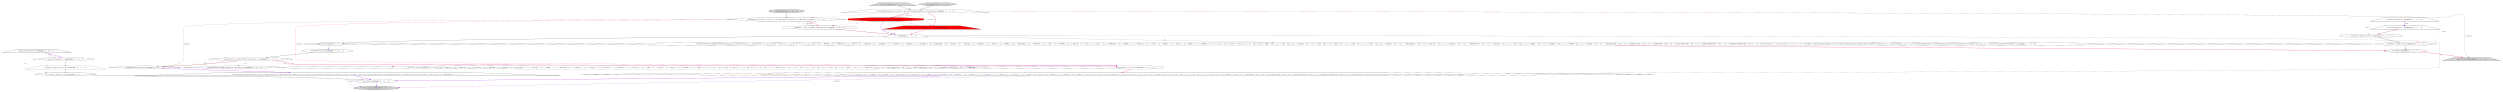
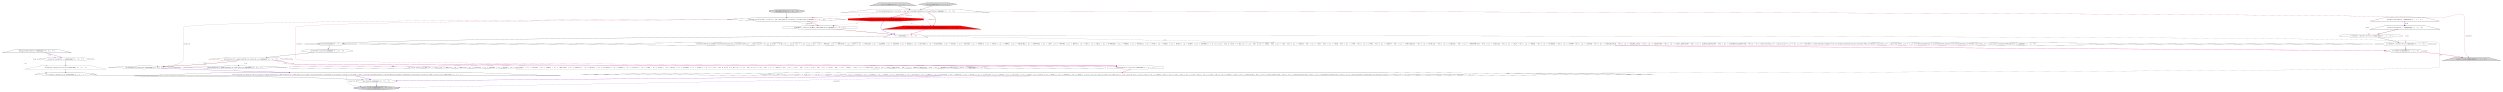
  digraph {
    fontname="Source Code Pro"
    node [fillcolor=white fontname="Source Code Pro" shape=trapezium style=filled]
    edge [arrowhead=tee color=gray40 fontname="Source Code Pro" style=bold]
    n1 [label="_errHandler.recover(this,re)@@@52@@@['1', '1', '0']" shape=hexagon]
    n2 [label="{exitRule()}@@@54@@@['1', '1', '0']" shape=hexagon]
    n3 [fillcolor=lightgray label="return _localctx@@@57@@@['1', '1', '0']"]
    n4 [label="FunctionTemplateContext _localctx = new FunctionTemplateContext(_ctx,getState())@@@3@@@['1', '1', '0']"]
    n5 [fillcolor=red label="enterRule(_localctx,74,RULE_functionTemplate)@@@4@@@['0', '1', '0']"]
    n6 [label="TableIdentifierContext _localctx = new TableIdentifierContext(_ctx,getState())@@@3@@@['0', '0', '1']" shape=hexagon]
    n7 [fillcolor=red label="enterRule(_localctx,72,RULE_functionTemplate)@@@4@@@['1', '0', '0']" shape=octagon]
    n8 [label="int _la@@@5@@@['1', '1', '1']"]
    n9 [label="enterOuterAlt(_localctx,1)@@@10@@@['0', '0', '1']" shape=octagon]
    n10 [label="enterRule(_localctx,88,RULE_tableIdentifier)@@@4@@@['0', '0', '1']" shape=octagon]
    n11 [label="enterOuterAlt(_localctx,2)@@@26@@@['0', '0', '1']" shape=diamond]
    n12 [label="_errHandler.sync(this)@@@8@@@['0', '0', '1']" shape=octagon]
    n13 [label="getInterpreter().adaptivePredict(_input,91,_ctx)@@@9@@@['0', '0', '1']" shape=hexagon]
    n14 [label="getInterpreter().adaptivePredict(_input,90,_ctx)@@@30@@@['0', '0', '1']" shape=diamond]
    n15 [label="(((_la) & ~0x3f) == 0 && ((1L << _la) & ((1L << ANALYZE) | (1L << ANALYZED) | (1L << CATALOGS) | (1L << COLUMNS) | (1L << DEBUG) | (1L << EXECUTABLE) | (1L << EXPLAIN) | (1L << FORMAT) | (1L << FUNCTIONS) | (1L << GRAPHVIZ) | (1L << MAPPED) | (1L << OPTIMIZED) | (1L << PARSED) | (1L << PHYSICAL) | (1L << PLAN) | (1L << RLIKE) | (1L << QUERY) | (1L << SCHEMAS) | (1L << SHOW))) != 0) || ((((_la - 64)) & ~0x3f) == 0 && ((1L << (_la - 64)) & ((1L << (SYS - 64)) | (1L << (TABLES - 64)) | (1L << (TEXT - 64)) | (1L << (TYPE - 64)) | (1L << (TYPES - 64)) | (1L << (VERIFY - 64)) | (1L << (IDENTIFIER - 64)) | (1L << (DIGIT_IDENTIFIER - 64)) | (1L << (QUOTED_IDENTIFIER - 64)) | (1L << (BACKQUOTED_IDENTIFIER - 64)))) != 0)@@@14@@@['0', '0', '1']" shape=octagon]
    n16 [label="_localctx.exception = re@@@50@@@['1', '1', '0']"]
    n17 [label="_errHandler.reportError(this,re)@@@51@@@['1', '1', '0']" shape=octagon]
    n18 [label="{setState(630)functionName()setState(631)match(T__0)setState(643)_la = _input.LA(1)if ((((_la) & ~0x3f) == 0 && ((1L << _la) & ((1L << T__0) | (1L << ALL) | (1L << ANALYZE) | (1L << ANALYZED) | (1L << CAST) | (1L << CATALOGS) | (1L << COLUMNS) | (1L << CONVERT) | (1L << DEBUG) | (1L << DISTINCT) | (1L << EXECUTABLE) | (1L << EXISTS) | (1L << EXPLAIN) | (1L << EXTRACT) | (1L << FALSE) | (1L << FORMAT) | (1L << FUNCTIONS) | (1L << GRAPHVIZ) | (1L << LEFT) | (1L << MAPPED) | (1L << MATCH) | (1L << NOT) | (1L << NULL) | (1L << OPTIMIZED) | (1L << PARSED) | (1L << PHYSICAL) | (1L << PLAN) | (1L << RIGHT) | (1L << RLIKE) | (1L << QUERY) | (1L << SCHEMAS))) != 0) || ((((_la - 64)) & ~0x3f) == 0 && ((1L << (_la - 64)) & ((1L << (SHOW - 64)) | (1L << (SYS - 64)) | (1L << (TABLES - 64)) | (1L << (TEXT - 64)) | (1L << (TRUE - 64)) | (1L << (TYPE - 64)) | (1L << (TYPES - 64)) | (1L << (VERIFY - 64)) | (1L << (FUNCTION_ESC - 64)) | (1L << (DATE_ESC - 64)) | (1L << (TIME_ESC - 64)) | (1L << (TIMESTAMP_ESC - 64)) | (1L << (GUID_ESC - 64)) | (1L << (PLUS - 64)) | (1L << (MINUS - 64)) | (1L << (ASTERISK - 64)) | (1L << (PARAM - 64)) | (1L << (STRING - 64)) | (1L << (INTEGER_VALUE - 64)) | (1L << (DECIMAL_VALUE - 64)) | (1L << (IDENTIFIER - 64)) | (1L << (DIGIT_IDENTIFIER - 64)) | (1L << (QUOTED_IDENTIFIER - 64)) | (1L << (BACKQUOTED_IDENTIFIER - 64)))) != 0)) {{setState(633)_la = _input.LA(1)if (_la == ALL || _la == DISTINCT) {{setState(632)setQuantifier()}}setState(635)expression()setState(640)_errHandler.sync(this)_la = _input.LA(1)while (_la == T__2) {{{setState(636)match(T__2)setState(637)expression()}}setState(642)_errHandler.sync(this)_la = _input.LA(1)}}}setState(645)match(T__1)}@@@8@@@['1', '1', '0']" shape=hexagon]
    n19 [label="{setState(688)_la = _input.LA(1)if ((((_la) & ~0x3f) == 0 && ((1L << _la) & ((1L << ANALYZE) | (1L << ANALYZED) | (1L << CATALOGS) | (1L << COLUMNS) | (1L << DEBUG) | (1L << EXECUTABLE) | (1L << EXPLAIN) | (1L << FORMAT) | (1L << FUNCTIONS) | (1L << GRAPHVIZ) | (1L << MAPPED) | (1L << OPTIMIZED) | (1L << PARSED) | (1L << PHYSICAL) | (1L << PLAN) | (1L << RLIKE) | (1L << QUERY) | (1L << SCHEMAS) | (1L << SHOW))) != 0) || ((((_la - 64)) & ~0x3f) == 0 && ((1L << (_la - 64)) & ((1L << (SYS - 64)) | (1L << (TABLES - 64)) | (1L << (TEXT - 64)) | (1L << (TYPE - 64)) | (1L << (TYPES - 64)) | (1L << (VERIFY - 64)) | (1L << (IDENTIFIER - 64)) | (1L << (DIGIT_IDENTIFIER - 64)) | (1L << (QUOTED_IDENTIFIER - 64)) | (1L << (BACKQUOTED_IDENTIFIER - 64)))) != 0)) {{setState(685)((TableIdentifierContext)_localctx).catalog = identifier()setState(686)match(T__3)}}setState(690)match(TABLE_IDENTIFIER)}@@@11@@@['0', '0', '1']" shape=hexagon]
    n20 [label="setState(697)@@@7@@@['0', '0', '1']" shape=diamond]
    n21 [label="_errHandler.reportError(this,re)@@@47@@@['0', '0', '1']"]
    n22 [label="_errHandler.recover(this,re)@@@48@@@['0', '0', '1']" shape=hexagon]
    n23 [label="{exitRule()}@@@50@@@['0', '0', '1']" shape=octagon]
    n24 [fillcolor=lightgray label="return _localctx@@@53@@@['0', '0', '1']" shape=octagon]
    n25 [label="{setState(694)_errHandler.sync(this)switch (getInterpreter().adaptivePredict(_input,90,_ctx)) {case 1:{setState(691)((TableIdentifierContext)_localctx).catalog = identifier()setState(692)match(T__3)}breaksetState(696)((TableIdentifierContext)_localctx).name = identifier()}@@@27@@@['0', '0', '1']"]
    n26 [fillcolor=lightgray label="tableIdentifier['0', '0', '1']" shape=octagon]
    n27 [label="RecognitionException re@@@45@@@['0', '0', '1']"]
    n28 [label="_localctx.exception = re@@@46@@@['0', '0', '1']" shape=hexagon]
    n29 [fillcolor=lightgray label="functionTemplate['0', '1', '0']"]
    n30 [label="RecognitionException re@@@49@@@['1', '1', '0']"]
    n31 [fillcolor=lightgray label="functionTemplate['1', '0', '0']" shape=hexagon]
    n1 -> n2 [color=brown]
    n2 -> n3 [arrowhead=box color=deeppink]
    n4 -> n3 [arrowhead=dot color=brown label=_localctx style=solid]
    n4 -> n5 [arrowhead=box color=deeppink label=_localctx style=solid]
    n4 -> n5 [color=brown]
    n4 -> n6 [arrowhead=dot color=deeppink label=0 style=dashed]
    n4 -> n7 [arrowhead=box color=brown]
    n4 -> n7 [color=deeppink label=_localctx style=solid]
    n5 -> n8 [color=deeppink]
    n6 -> n9 [arrowhead=box color=deeppink label=_localctx style=solid]
    n6 -> n10 [label=_localctx style=solid]
    n6 -> n10 [arrowhead=dot color=deeppink]
    n6 -> n11 [arrowhead=dot label=_localctx style=solid]
    n7 -> n5 [color=deeppink label=0 style=dashed]
    n7 -> n8 [arrowhead=box color=purple]
    n7 -> n10 [arrowhead=box color=brown label=0 style=dashed]
    n8 -> n18 [label=_la style=solid]
    n8 -> n19 [arrowhead=dot label=_la style=solid]
    n8 -> n20
    n9 -> n19 [color=deeppink]
    n10 -> n8 [color=brown]
    n11 -> n25 [arrowhead=box color=purple]
    n12 -> n13
    n13 -> n9 [arrowhead=dot color=purple label=true style=dotted]
    n13 -> n9 [color=deeppink]
    n13 -> n11 [color=brown]
    n13 -> n11 [arrowhead=dot color=brown label=true style=dotted]
    n13 -> n14 [arrowhead=box label=true style=dotted]
    n13 -> n15 [arrowhead=box color=brown label=true style=dotted]
    n16 -> n17 [arrowhead=dot color=brown]
    n17 -> n1 [arrowhead=dot]
    n18 -> n2 [arrowhead=box color=deeppink]
    n19 -> n23 [color=purple]
    n19 -> n24 [arrowhead=dot color=purple label=_localctx style=solid]
    n20 -> n12 [arrowhead=dot color=purple]
    n21 -> n22
    n22 -> n23
    n23 -> n24 [arrowhead=dot color=purple]
    n25 -> n23 [arrowhead=box color=purple]
    n25 -> n24 [arrowhead=dot color=purple label=_localctx style=solid]
    n26 -> n6 [color=brown]
    n27 -> n21 [label=true style=dotted]
    n27 -> n22 [arrowhead=box label=true style=dotted]
    n27 -> n28 [arrowhead=dot label=true style=dotted]
    n27 -> n28 [color=purple]
    n28 -> n21
    n29 -> n4 [arrowhead=box]
-   n30 -> n1 [arrowhead=dot color=deeppink label=true style=dotted]
+   n16 -> n1 [arrowhead=dot color=deeppink label=true style=dotted]
    n30 -> n16 [color=purple label=true style=dotted]
    n30 -> n16 [arrowhead=box color=purple]
    n30 -> n17 [color=brown label=true style=dotted]
    n31 -> n4
  }
